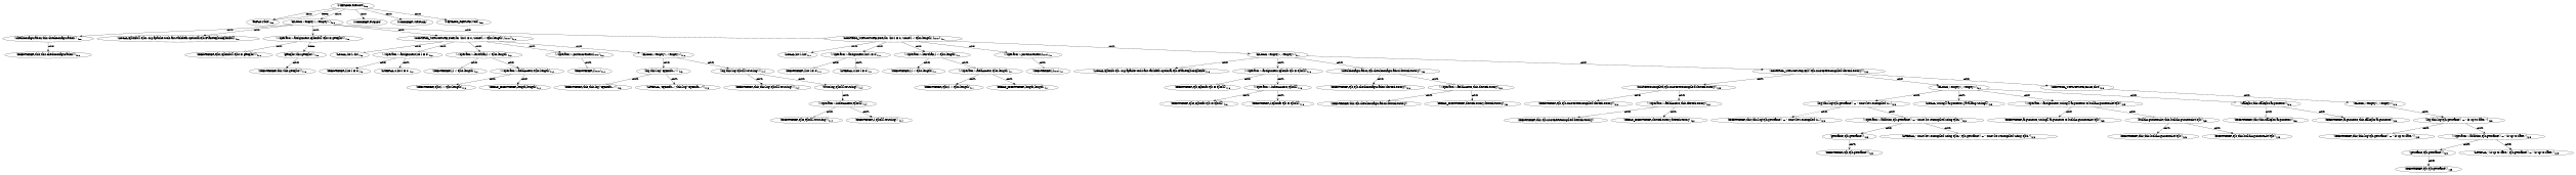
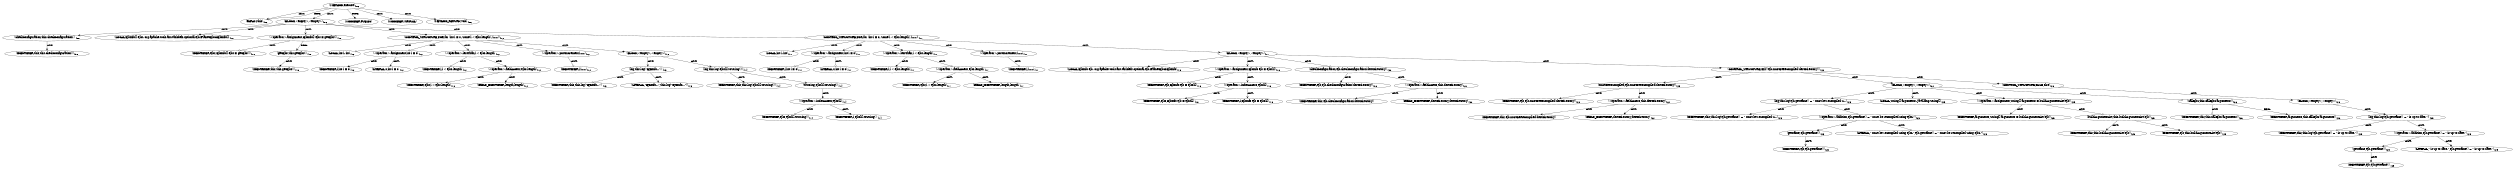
  digraph {
    edge [arrowhead=vee]
    n1 [label=<(METHOD,execute)<SUB>406</SUB>>]
    n2 [label=<(PARAM,this)<SUB>406</SUB>>]
    n3 [label=<(BLOCK,&lt;empty&gt;,&lt;empty&gt;)<SUB>406</SUB>>]
    n4 [label=<(MODIFIER,PUBLIC)>]
    n5 [label=<(MODIFIER,VIRTUAL)>]
    n6 [label=<(METHOD_RETURN,void)<SUB>406</SUB>>]
    n7 [label=<(checkConfiguration,this.checkConfiguration())<SUB>408</SUB>>]
    n8 [label=<(LOCAL,EjbInfo[] ejbs: org.apache.tools.ant.taskdefs.optional.ejb.IPlanetEjbc$EjbInfo[])<SUB>410</SUB>>]
    n9 [label=<(&lt;operator&gt;.assignment,EjbInfo[] ejbs = getEjbs())<SUB>410</SUB>>]
    n10 [label=<(CONTROL_STRUCTURE,FOR,for (int i = 0; Some(i &lt; ejbs.length); i++))<SUB>412</SUB>>]
    n11 [label=<(CONTROL_STRUCTURE,FOR,for (int i = 0; Some(i &lt; ejbs.length); i++))<SUB>417</SUB>>]
    n12 [label=<(IDENTIFIER,this,this.checkConfiguration())<SUB>408</SUB>>]
    n13 [label=<(IDENTIFIER,ejbs,EjbInfo[] ejbs = getEjbs())<SUB>410</SUB>>]
    n14 [label=<(getEjbs,this.getEjbs())<SUB>410</SUB>>]
    n15 [label=<(LOCAL,int i: int)<SUB>412</SUB>>]
    n16 [label=<(&lt;operator&gt;.assignment,int i = 0)<SUB>412</SUB>>]
    n17 [label=<(&lt;operator&gt;.lessThan,i &lt; ejbs.length)<SUB>412</SUB>>]
    n18 [label=<(&lt;operator&gt;.postIncrement,i++)<SUB>412</SUB>>]
    n19 [label=<(BLOCK,&lt;empty&gt;,&lt;empty&gt;)<SUB>412</SUB>>]
    n20 [label=<(LOCAL,int i: int)<SUB>417</SUB>>]
    n21 [label=<(&lt;operator&gt;.assignment,int i = 0)<SUB>417</SUB>>]
    n22 [label=<(&lt;operator&gt;.lessThan,i &lt; ejbs.length)<SUB>417</SUB>>]
    n23 [label=<(&lt;operator&gt;.postIncrement,i++)<SUB>417</SUB>>]
    n24 [label=<(BLOCK,&lt;empty&gt;,&lt;empty&gt;)<SUB>417</SUB>>]
    n25 [label=<(IDENTIFIER,this,this.getEjbs())<SUB>410</SUB>>]
    n26 [label=<(IDENTIFIER,i,int i = 0)<SUB>412</SUB>>]
    n27 [label=<(LITERAL,0,int i = 0)<SUB>412</SUB>>]
    n28 [label=<(IDENTIFIER,i,i &lt; ejbs.length)<SUB>412</SUB>>]
    n29 [label=<(&lt;operator&gt;.fieldAccess,ejbs.length)<SUB>412</SUB>>]
    n30 [label=<(IDENTIFIER,i,i++)<SUB>412</SUB>>]
    n31 [label=<(log,this.log(&quot;EJBInfo...&quot;))<SUB>413</SUB>>]
    n32 [label=<(log,this.log(ejbs[i].toString()))<SUB>414</SUB>>]
    n33 [label=<(IDENTIFIER,ejbs,i &lt; ejbs.length)<SUB>412</SUB>>]
    n34 [label=<(FIELD_IDENTIFIER,length,length)<SUB>412</SUB>>]
    n35 [label=<(IDENTIFIER,this,this.log(&quot;EJBInfo...&quot;))<SUB>413</SUB>>]
    n36 [label=<(LITERAL,&quot;EJBInfo...&quot;,this.log(&quot;EJBInfo...&quot;))<SUB>413</SUB>>]
    n37 [label=<(IDENTIFIER,this,this.log(ejbs[i].toString()))<SUB>414</SUB>>]
    n38 [label=<(toString,ejbs[i].toString())<SUB>414</SUB>>]
    n39 [label=<(&lt;operator&gt;.indexAccess,ejbs[i])<SUB>414</SUB>>]
    n40 [label=<(IDENTIFIER,ejbs,ejbs[i].toString())<SUB>414</SUB>>]
    n41 [label=<(IDENTIFIER,i,ejbs[i].toString())<SUB>414</SUB>>]
    n42 [label=<(IDENTIFIER,i,int i = 0)<SUB>417</SUB>>]
    n43 [label=<(LITERAL,0,int i = 0)<SUB>417</SUB>>]
    n44 [label=<(IDENTIFIER,i,i &lt; ejbs.length)<SUB>417</SUB>>]
    n45 [label=<(&lt;operator&gt;.fieldAccess,ejbs.length)<SUB>417</SUB>>]
    n46 [label=<(IDENTIFIER,i,i++)<SUB>417</SUB>>]
    n47 [label=<(LOCAL,EjbInfo ejb: org.apache.tools.ant.taskdefs.optional.ejb.IPlanetEjbc$EjbInfo)<SUB>418</SUB>>]
    n48 [label=<(&lt;operator&gt;.assignment,EjbInfo ejb = ejbs[i])<SUB>418</SUB>>]
    n49 [label=<(checkConfiguration,ejb.checkConfiguration(destDirectory))<SUB>420</SUB>>]
    n50 [label=<(CONTROL_STRUCTURE,IF,if (ejb.mustBeRecompiled(destDirectory)))<SUB>422</SUB>>]
    n51 [label=<(IDENTIFIER,ejbs,i &lt; ejbs.length)<SUB>417</SUB>>]
    n52 [label=<(FIELD_IDENTIFIER,length,length)<SUB>417</SUB>>]
    n53 [label=<(IDENTIFIER,ejb,EjbInfo ejb = ejbs[i])<SUB>418</SUB>>]
    n54 [label=<(&lt;operator&gt;.indexAccess,ejbs[i])<SUB>418</SUB>>]
    n55 [label=<(IDENTIFIER,ejb,ejb.checkConfiguration(destDirectory))<SUB>400</SUB>>]
    n56 [label=<(&lt;operator&gt;.fieldAccess,this.destDirectory)<SUB>420</SUB>>]
    n57 [label=<(mustBeRecompiled,ejb.mustBeRecompiled(destDirectory))<SUB>425</SUB>>]
    n58 [label=<(BLOCK,&lt;empty&gt;,&lt;empty&gt;)<SUB>422</SUB>>]
    n59 [label=<(CONTROL_STRUCTURE,ELSE,else)<SUB>428</SUB>>]
    n60 [label=<(IDENTIFIER,ejbs,EjbInfo ejb = ejbs[i])<SUB>418</SUB>>]
    n61 [label=<(IDENTIFIER,i,EjbInfo ejb = ejbs[i])<SUB>418</SUB>>]
    n62 [label=<(IDENTIFIER,this,ejb.checkConfiguration(destDirectory))>]
    n63 [label=<(FIELD_IDENTIFIER,destDirectory,destDirectory)<SUB>420</SUB>>]
    n64 [label=<(IDENTIFIER,ejb,ejb.mustBeRecompiled(destDirectory))<SUB>422</SUB>>]
    n65 [label=<(&lt;operator&gt;.fieldAccess,this.destDirectory)<SUB>422</SUB>>]
    n66 [label=<(log,this.log(ejb.getName() + &quot; must be recompiled u...)<SUB>423</SUB>>]
    n67 [label=<(LOCAL,String[] arguments: java.lang.String[])<SUB>425</SUB>>]
    n68 [label=<(&lt;operator&gt;.assignment,String[] arguments = buildArgumentList(ejb))<SUB>425</SUB>>]
    n69 [label=<(callEjbc,this.callEjbc(arguments))<SUB>426</SUB>>]
    n70 [label=<(BLOCK,&lt;empty&gt;,&lt;empty&gt;)<SUB>428</SUB>>]
    n71 [label=<(IDENTIFIER,this,ejb.mustBeRecompiled(destDirectory))>]
    n72 [label=<(FIELD_IDENTIFIER,destDirectory,destDirectory)<SUB>422</SUB>>]
    n73 [label=<(IDENTIFIER,this,this.log(ejb.getName() + &quot; must be recompiled u...)<SUB>423</SUB>>]
    n74 [label=<(&lt;operator&gt;.addition,ejb.getName() + &quot; must be recompiled using ejbc.&quot;)<SUB>423</SUB>>]
    n75 [label=<(IDENTIFIER,arguments,String[] arguments = buildArgumentList(ejb))<SUB>425</SUB>>]
    n76 [label=<(buildArgumentList,this.buildArgumentList(ejb))<SUB>425</SUB>>]
    n77 [label=<(IDENTIFIER,this,this.callEjbc(arguments))<SUB>426</SUB>>]
    n78 [label=<(IDENTIFIER,arguments,this.callEjbc(arguments))<SUB>426</SUB>>]
    n79 [label=<(getName,ejb.getName())<SUB>423</SUB>>]
    n80 [label=<(LITERAL,&quot; must be recompiled using ejbc.&quot;,ejb.getName() + &quot; must be recompiled using ejbc.&quot;)<SUB>423</SUB>>]
    n81 [label=<(IDENTIFIER,ejb,ejb.getName())<SUB>423</SUB>>]
    n82 [label=<(IDENTIFIER,this,this.buildArgumentList(ejb))<SUB>425</SUB>>]
    n83 [label=<(IDENTIFIER,ejb,this.buildArgumentList(ejb))<SUB>425</SUB>>]
    n84 [label=<(log,this.log(ejb.getName() + &quot; is up to date.&quot;))<SUB>429</SUB>>]
    n85 [label=<(IDENTIFIER,this,this.log(ejb.getName() + &quot; is up to date.&quot;))<SUB>429</SUB>>]
    n86 [label=<(&lt;operator&gt;.addition,ejb.getName() + &quot; is up to date.&quot;)<SUB>429</SUB>>]
    n87 [label=<(getName,ejb.getName())<SUB>429</SUB>>]
    n88 [label=<(LITERAL,&quot; is up to date.&quot;,ejb.getName() + &quot; is up to date.&quot;)<SUB>429</SUB>>]
    n89 [label=<(IDENTIFIER,ejb,ejb.getName())<SUB>429</SUB>>]
    n1 -> n2 [label="AST: "]
    n1 -> n2 [arrowhead=odot label="DDG: "]
    n1 -> n3 [label="AST: "]
-   n1 -> n4 [arrowhead=diamond label="AST: "]
+   n1 -> n4 [arrowhead=diamond label="DDG: "]
    n1 -> n5 [arrowhead=diamond label="AST: "]
    n1 -> n6 [label="AST: "]
    n3 -> n7 [label="AST: "]
    n3 -> n8 [arrowhead=diamond label="AST: "]
    n3 -> n9 [label="AST: "]
    n3 -> n10 [arrowhead=diamond label="AST: "]
    n3 -> n11 [arrowhead=odot label="AST: "]
    n7 -> n12 [label="AST: "]
    n9 -> n13 [arrowhead=odot label="AST: "]
    n9 -> n14 [label="DDG: "]
    n10 -> n15 [arrowhead=odot label="AST: "]
    n10 -> n16 [arrowhead=odot label="AST: "]
    n10 -> n17 [label="AST: "]
    n10 -> n18 [arrowhead=diamond label="AST: "]
    n10 -> n19 [arrowhead=diamond label="AST: "]
    n11 -> n20 [label="AST: "]
    n11 -> n21 [label="AST: "]
    n11 -> n22 [arrowhead=diamond label="AST: "]
    n11 -> n23 [label="AST: "]
    n11 -> n24 [label="AST: "]
    n14 -> n25 [arrowhead=diamond label="AST: "]
    n16 -> n26 [arrowhead=diamond label="AST: "]
    n16 -> n27 [label="AST: "]
    n17 -> n28 [arrowhead=odot label="AST: "]
    n17 -> n29 [arrowhead=diamond label="AST: "]
    n18 -> n30 [arrowhead=odot label="AST: "]
    n19 -> n31 [label="AST: "]
    n19 -> n32 [label="AST: "]
    n21 -> n42 [arrowhead=odot label="AST: "]
    n21 -> n43 [arrowhead=odot label="AST: "]
    n22 -> n44 [arrowhead=diamond label="AST: "]
    n22 -> n45 [arrowhead=odot label="AST: "]
    n23 -> n46 [arrowhead=odot label="AST: "]
    n24 -> n47 [arrowhead=diamond label="AST: "]
    n24 -> n48 [label="AST: "]
    n24 -> n49 [arrowhead=odot label="AST: "]
    n24 -> n50 [arrowhead=diamond label="AST: "]
    n29 -> n33 [label="AST: "]
    n29 -> n34 [arrowhead=diamond label="AST: "]
    n31 -> n35 [arrowhead=odot label="AST: "]
    n31 -> n36 [label="AST: "]
    n32 -> n37 [arrowhead=diamond label="AST: "]
    n32 -> n38 [label="AST: "]
    n38 -> n39 [arrowhead=diamond label="AST: "]
    n39 -> n40 [arrowhead=odot label="AST: "]
    n39 -> n41 [arrowhead=diamond label="AST: "]
    n45 -> n51 [arrowhead=diamond label="AST: "]
    n45 -> n52 [arrowhead=diamond label="AST: "]
    n48 -> n53 [arrowhead=odot label="AST: "]
    n48 -> n54 [label="AST: "]
    n49 -> n55 [arrowhead=diamond label="AST: "]
    n49 -> n56 [arrowhead=odot label="AST: "]
    n50 -> n57 [label="AST: "]
    n50 -> n58 [arrowhead=diamond label="AST: "]
    n50 -> n59 [arrowhead=diamond label="AST: "]
    n54 -> n60 [label="AST: "]
    n54 -> n61 [label="AST: "]
    n56 -> n62 [label="AST: "]
    n56 -> n63 [arrowhead=diamond label="AST: "]
    n57 -> n64 [label="AST: "]
    n57 -> n65 [label="AST: "]
    n58 -> n66 [arrowhead=diamond label="AST: "]
    n58 -> n67 [label="AST: "]
    n58 -> n68 [arrowhead=diamond label="AST: "]
    n58 -> n69 [arrowhead=odot label="AST: "]
    n59 -> n70 [label="AST: "]
    n65 -> n71 [label="AST: "]
    n65 -> n72 [arrowhead=diamond label="AST: "]
    n66 -> n73 [arrowhead=diamond label="AST: "]
    n66 -> n74 [arrowhead=odot label="AST: "]
    n68 -> n75 [label="AST: "]
    n68 -> n76 [arrowhead=odot label="AST: "]
    n69 -> n77 [arrowhead=odot label="AST: "]
-   n69 -> n78 [label="AST: "]
+   n69 -> n78 [label="DDG: "]
    n70 -> n84 [arrowhead=diamond label="AST: "]
    n74 -> n79 [arrowhead=diamond label="AST: "]
    n74 -> n80 [arrowhead=odot label="AST: "]
    n76 -> n82 [label="AST: "]
    n76 -> n83 [arrowhead=diamond label="AST: "]
    n79 -> n81 [label="AST: "]
    n84 -> n85 [arrowhead=odot label="AST: "]
    n84 -> n86 [label="AST: "]
    n86 -> n87 [label="AST: "]
    n86 -> n88 [arrowhead=diamond label="AST: "]
    n87 -> n89 [arrowhead=diamond label="AST: "]
  }
